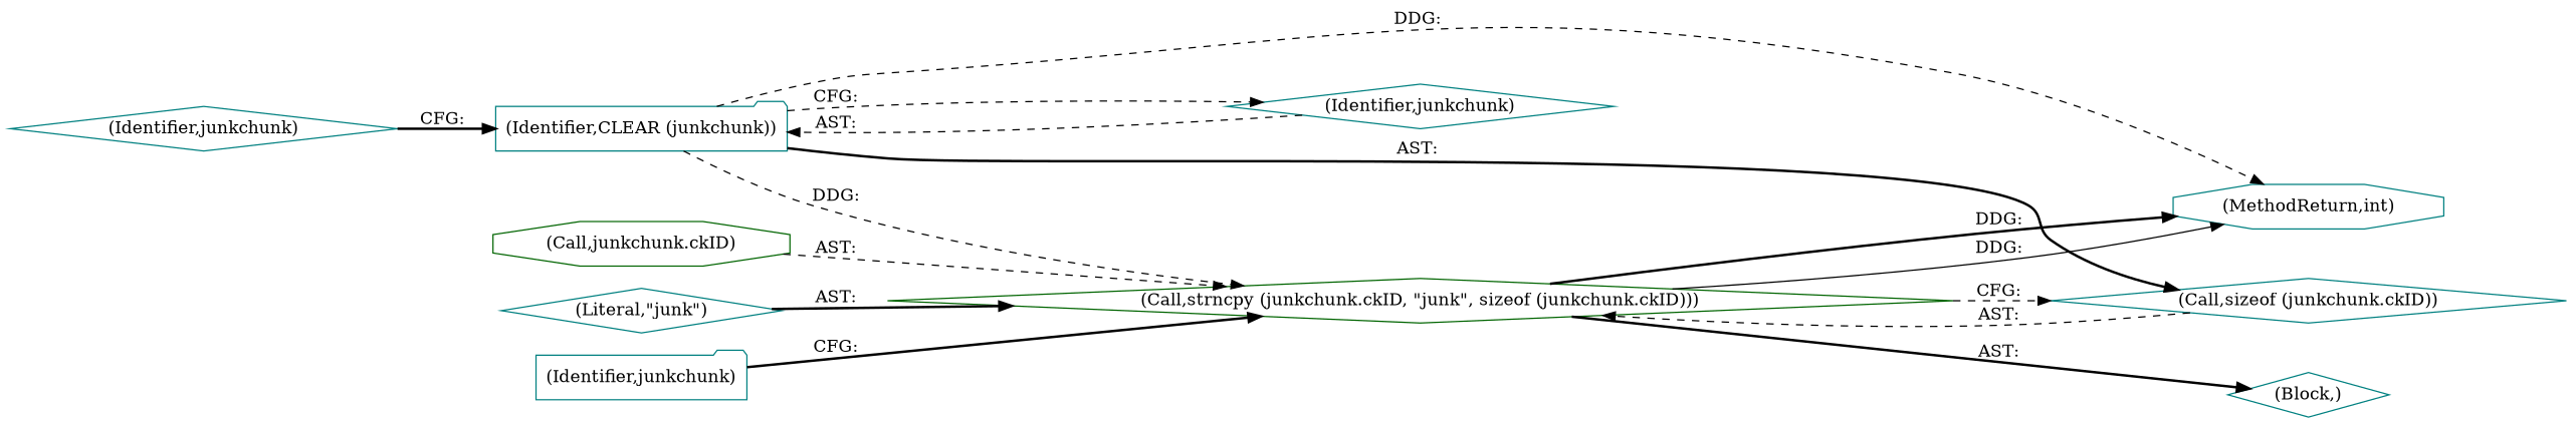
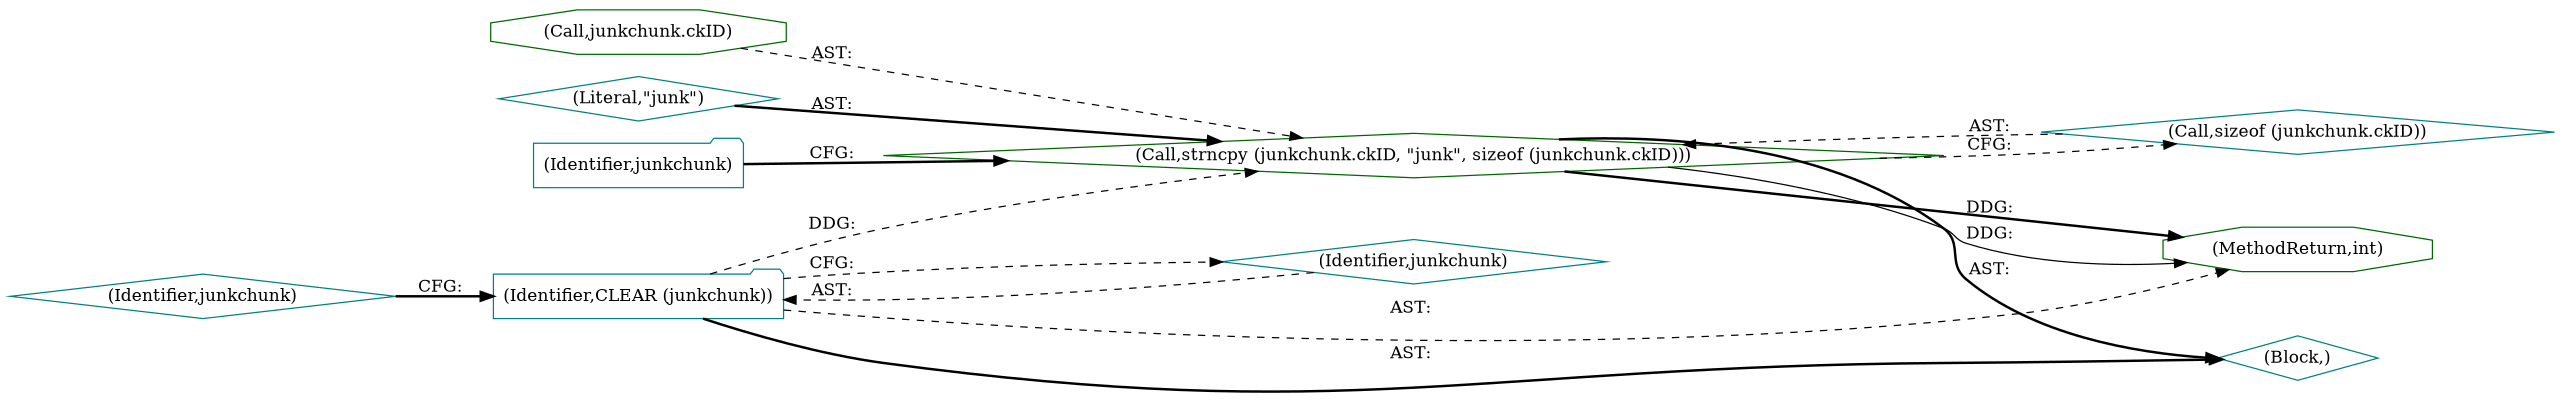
  digraph {
    rankdir=LR
    node [color=teal shape=diamond]
    edge [style=dashed]
    n1 [color=darkgreen label="(Call,strncpy (junkchunk.ckID, \"junk\", sizeof (junkchunk.ckID)))"]
    n2 [label="(Call,sizeof (junkchunk.ckID))"]
    n3 [label="(Block,)"]
-   n4 [label="(MethodReturn,int)" shape=octagon]
+   n4 [color=darkgreen label="(MethodReturn,int)" shape=octagon]
    n5 [label="(Identifier,CLEAR (junkchunk))" shape=folder]
    n6 [label="(Identifier,junkchunk)"]
    n7 [label="(Identifier,junkchunk)" shape=folder]
    n8 [label="(Identifier,junkchunk)"]
    n9 [color=darkgreen label="(Call,junkchunk.ckID)" shape=octagon]
    n10 [label="(Literal,\"junk\")"]
    n1 -> n2 [label="CFG: "]
    n1 -> n3 [label="AST: " style=bold]
    n1 -> n4 [label="DDG: " style=bold]
    n1 -> n4 [label="DDG: " style=solid]
    n2 -> n1 [label="AST: "]
    n5 -> n1 [label="DDG: "]
-   n5 -> n2 [label="AST: " style=bold]
-   n5 -> n4 [label="DDG: "]
+   n5 -> n3 [label="AST: " style=bold]
+   n5 -> n4 [label="AST: "]
    n5 -> n6 [label="CFG: "]
    n6 -> n5 [label="AST: "]
    n7 -> n1 [label="CFG: " style=bold]
    n8 -> n5 [label="CFG: " style=bold]
    n9 -> n1 [label="AST: "]
    n10 -> n1 [label="AST: " style=bold]
  }
